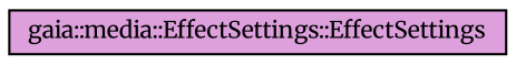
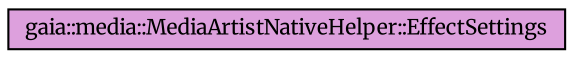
  digraph {
    rankdir=LR
    fontname=Merriweather
-   n1 [color=black fillcolor=plum fontname=Merriweather fontsize=10 height=0.2 label="gaia::media::EffectSettings::EffectSettings" shape=record style=filled width=0.4]
+   n1 [color=black fillcolor=plum fontname=Merriweather fontsize=10 height=0.2 label="gaia::media::MediaArtistNativeHelper::EffectSettings" shape=record style=filled width=0.4]
  }
